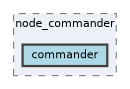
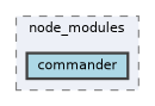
  digraph {
    compound=true
    rankdir=LR
    n1 [color=grey25 fillcolor=lightblue fontname=Helvetica fontsize=10 height=0.2 label=commander shape=box style="filled,bold" width=0.4]
    subgraph cluster_1 {
      bgcolor="#edf0f7"
      fontname=Helvetica
      fontsize=10
-     label=node_commander
+     label=node_modules
      pencolor=grey50
      style="filled,dashed"
      n1
    }
  }
